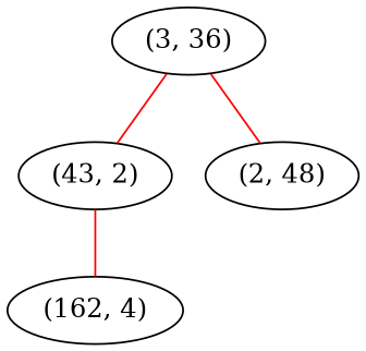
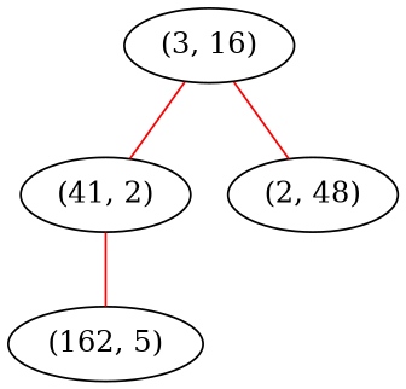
  graph {
    edge [color=red weight=1]
-   "(3, 16)" [label="(3, 36)"]
-   "(41, 2)" [label="(43, 2)"]
+   "(3, 16)"
+   "(41, 2)"
    n3 [label="(2, 48)"]
-   "(162, 5)" [label="(162, 4)"]
+   "(162, 5)"
    "(3, 16)" -- "(41, 2)"
    "(3, 16)" -- n3
    "(41, 2)" -- "(162, 5)"
  }
